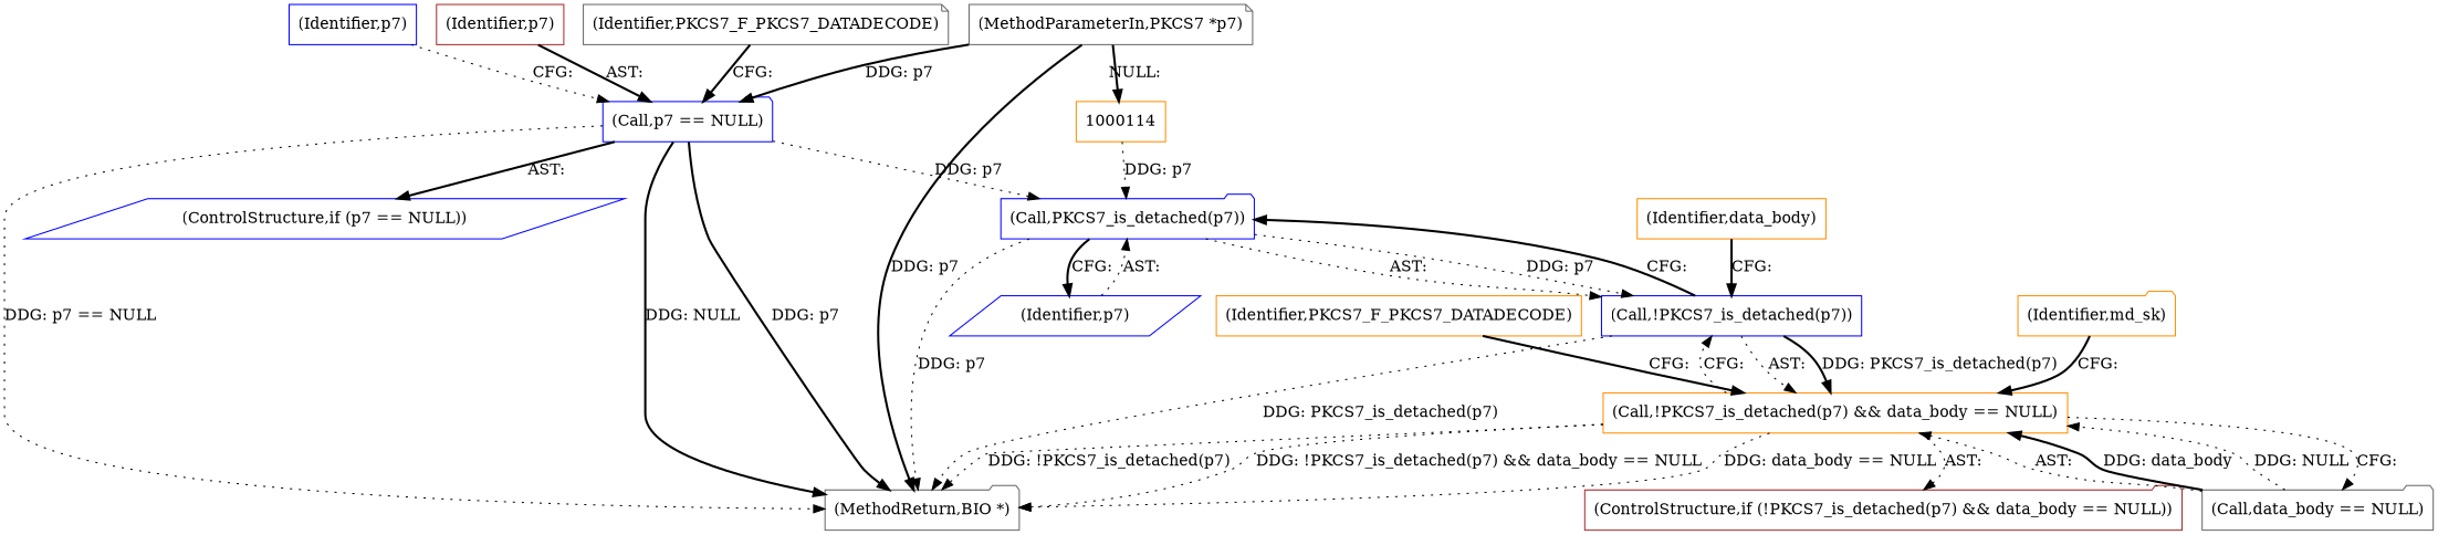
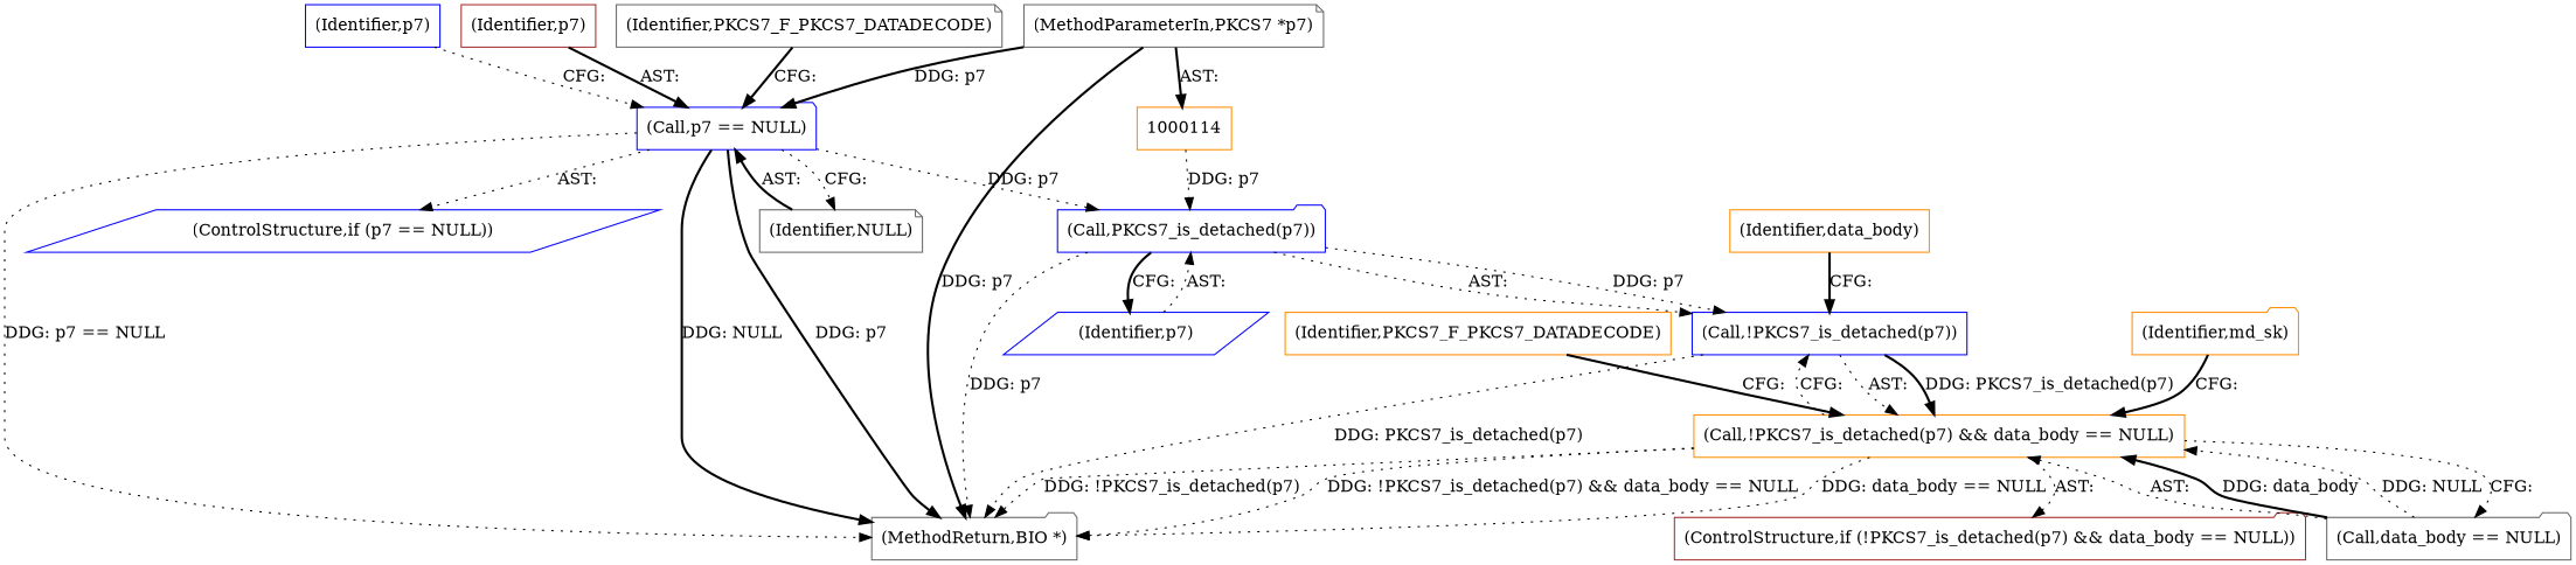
  digraph {
    node [color=blue shape=box]
    edge [style=dotted]
    n1 [label="(Call,PKCS7_is_detached(p7))" shape=folder]
    n2 [label="(Call,!PKCS7_is_detached(p7))"]
    n3 [color=gray40 label="(MethodReturn,BIO *)" shape=folder]
    n4 [label="(Identifier,p7)" shape=parallelogram]
    n5 [color=darkorange label="(Call,!PKCS7_is_detached(p7) && data_body == NULL)"]
    n6 [label="(Call,p7 == NULL)" shape=folder]
    n7 [label="(ControlStructure,if (p7 == NULL))" shape=parallelogram]
+   n8 [color=gray40 label="(Identifier,NULL)" shape=note]
    n9 [color=gray40 label="(MethodParameterIn,PKCS7 *p7)" shape=note]
    1000114 [color=darkorange]
    n11 [color=brown label="(ControlStructure,if (!PKCS7_is_detached(p7) && data_body == NULL))" shape=folder]
    n12 [color=gray40 label="(Call,data_body == NULL)" shape=folder]
    n13 [color=brown label="(Identifier,p7)"]
    n14 [color=darkorange label="(Identifier,data_body)"]
    n15 [color=gray40 label="(Identifier,PKCS7_F_PKCS7_DATADECODE)" shape=note]
    n16 [color=darkorange label="(Identifier,PKCS7_F_PKCS7_DATADECODE)"]
    n17 [color=darkorange label="(Identifier,md_sk)" shape=folder]
    n18 [label="(Identifier,p7)"]
    n1 -> n2 [label="AST: "]
    n1 -> n2 [label="DDG: p7"]
    n1 -> n3 [label="DDG: p7"]
    n1 -> n4 [label="CFG: " style=bold]
-   n2 -> n1 [label="CFG: " style=bold]
    n2 -> n3 [label="DDG: PKCS7_is_detached(p7)"]
    n2 -> n5 [label="AST: "]
    n2 -> n5 [label="DDG: PKCS7_is_detached(p7)" style=bold]
    n4 -> n1 [label="AST: "]
    n5 -> n2 [label="CFG: "]
    n5 -> n3 [label="DDG: !PKCS7_is_detached(p7)"]
    n5 -> n3 [label="DDG: !PKCS7_is_detached(p7) && data_body == NULL"]
    n5 -> n3 [label="DDG: data_body == NULL"]
    n5 -> n11 [label="AST: "]
    n5 -> n12 [label="CFG: "]
    n6 -> n1 [label="DDG: p7"]
    n6 -> n3 [label="DDG: p7" style=bold]
    n6 -> n3 [label="DDG: p7 == NULL"]
    n6 -> n3 [label="DDG: NULL" style=bold]
-   n6 -> n7 [label="AST: " style=bold]
+   n6 -> n7 [label="AST: "]
+   n6 -> n8 [label="CFG: "]
+   n8 -> n6 [label="AST: " style=bold]
    n9 -> n3 [label="DDG: p7" style=bold]
    n9 -> n6 [label="DDG: p7" style=bold]
-   n9 -> 1000114 [label="NULL: " style=bold]
+   n9 -> 1000114 [label="AST: " style=bold]
    1000114 -> n1 [label="DDG: p7"]
    n12 -> n5 [label="AST: "]
    n12 -> n5 [label="DDG: data_body" style=bold]
    n12 -> n5 [label="DDG: NULL"]
    n13 -> n6 [label="AST: " style=bold]
    n14 -> n2 [label="CFG: " style=bold]
    n15 -> n6 [label="CFG: " style=bold]
    n16 -> n5 [label="CFG: " style=bold]
    n17 -> n5 [label="CFG: " style=bold]
    n18 -> n6 [label="CFG: "]
  }
